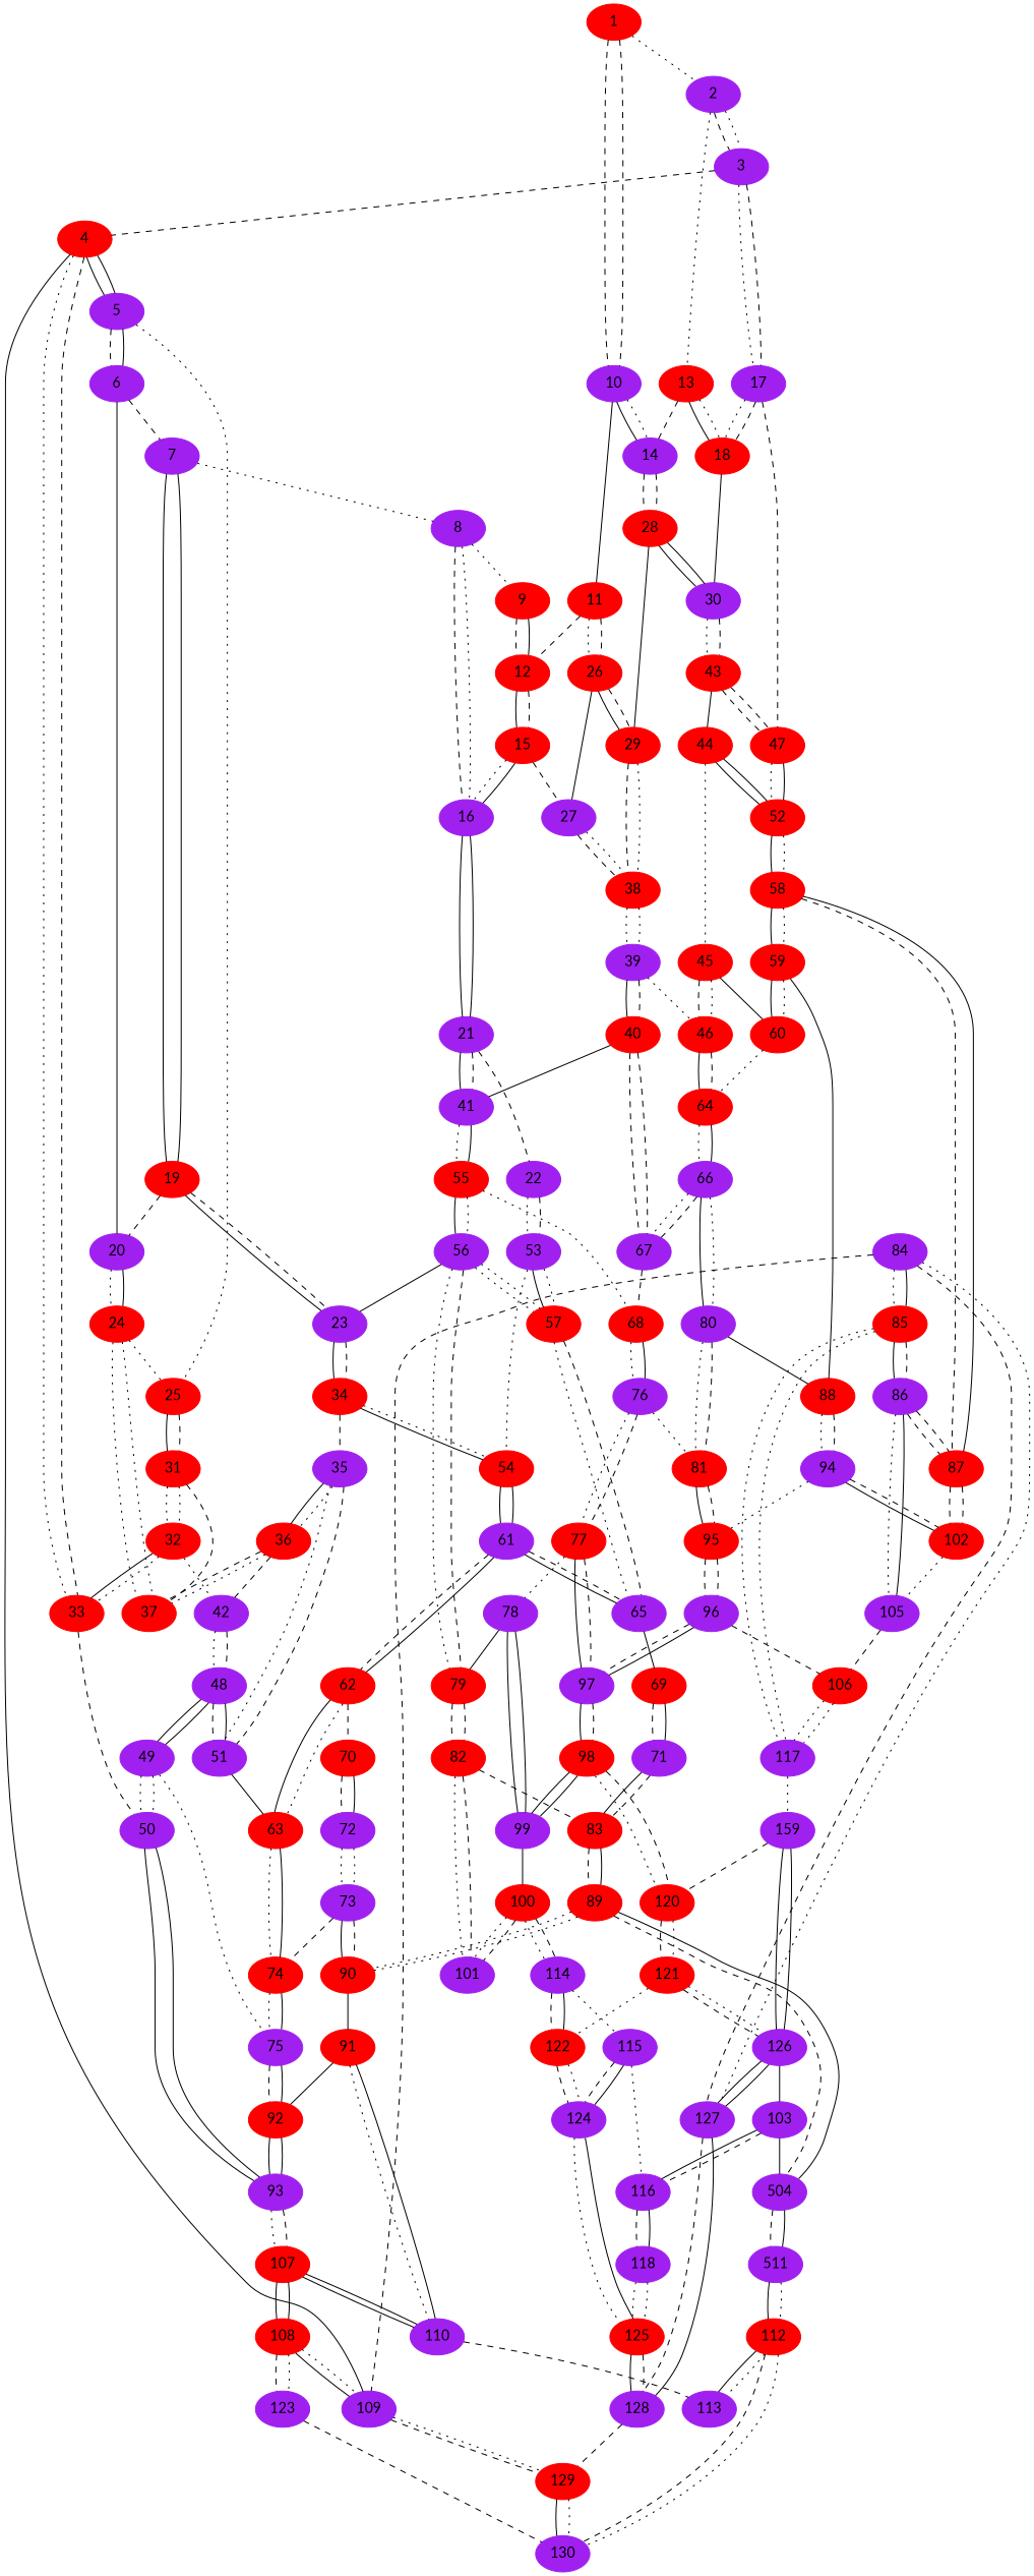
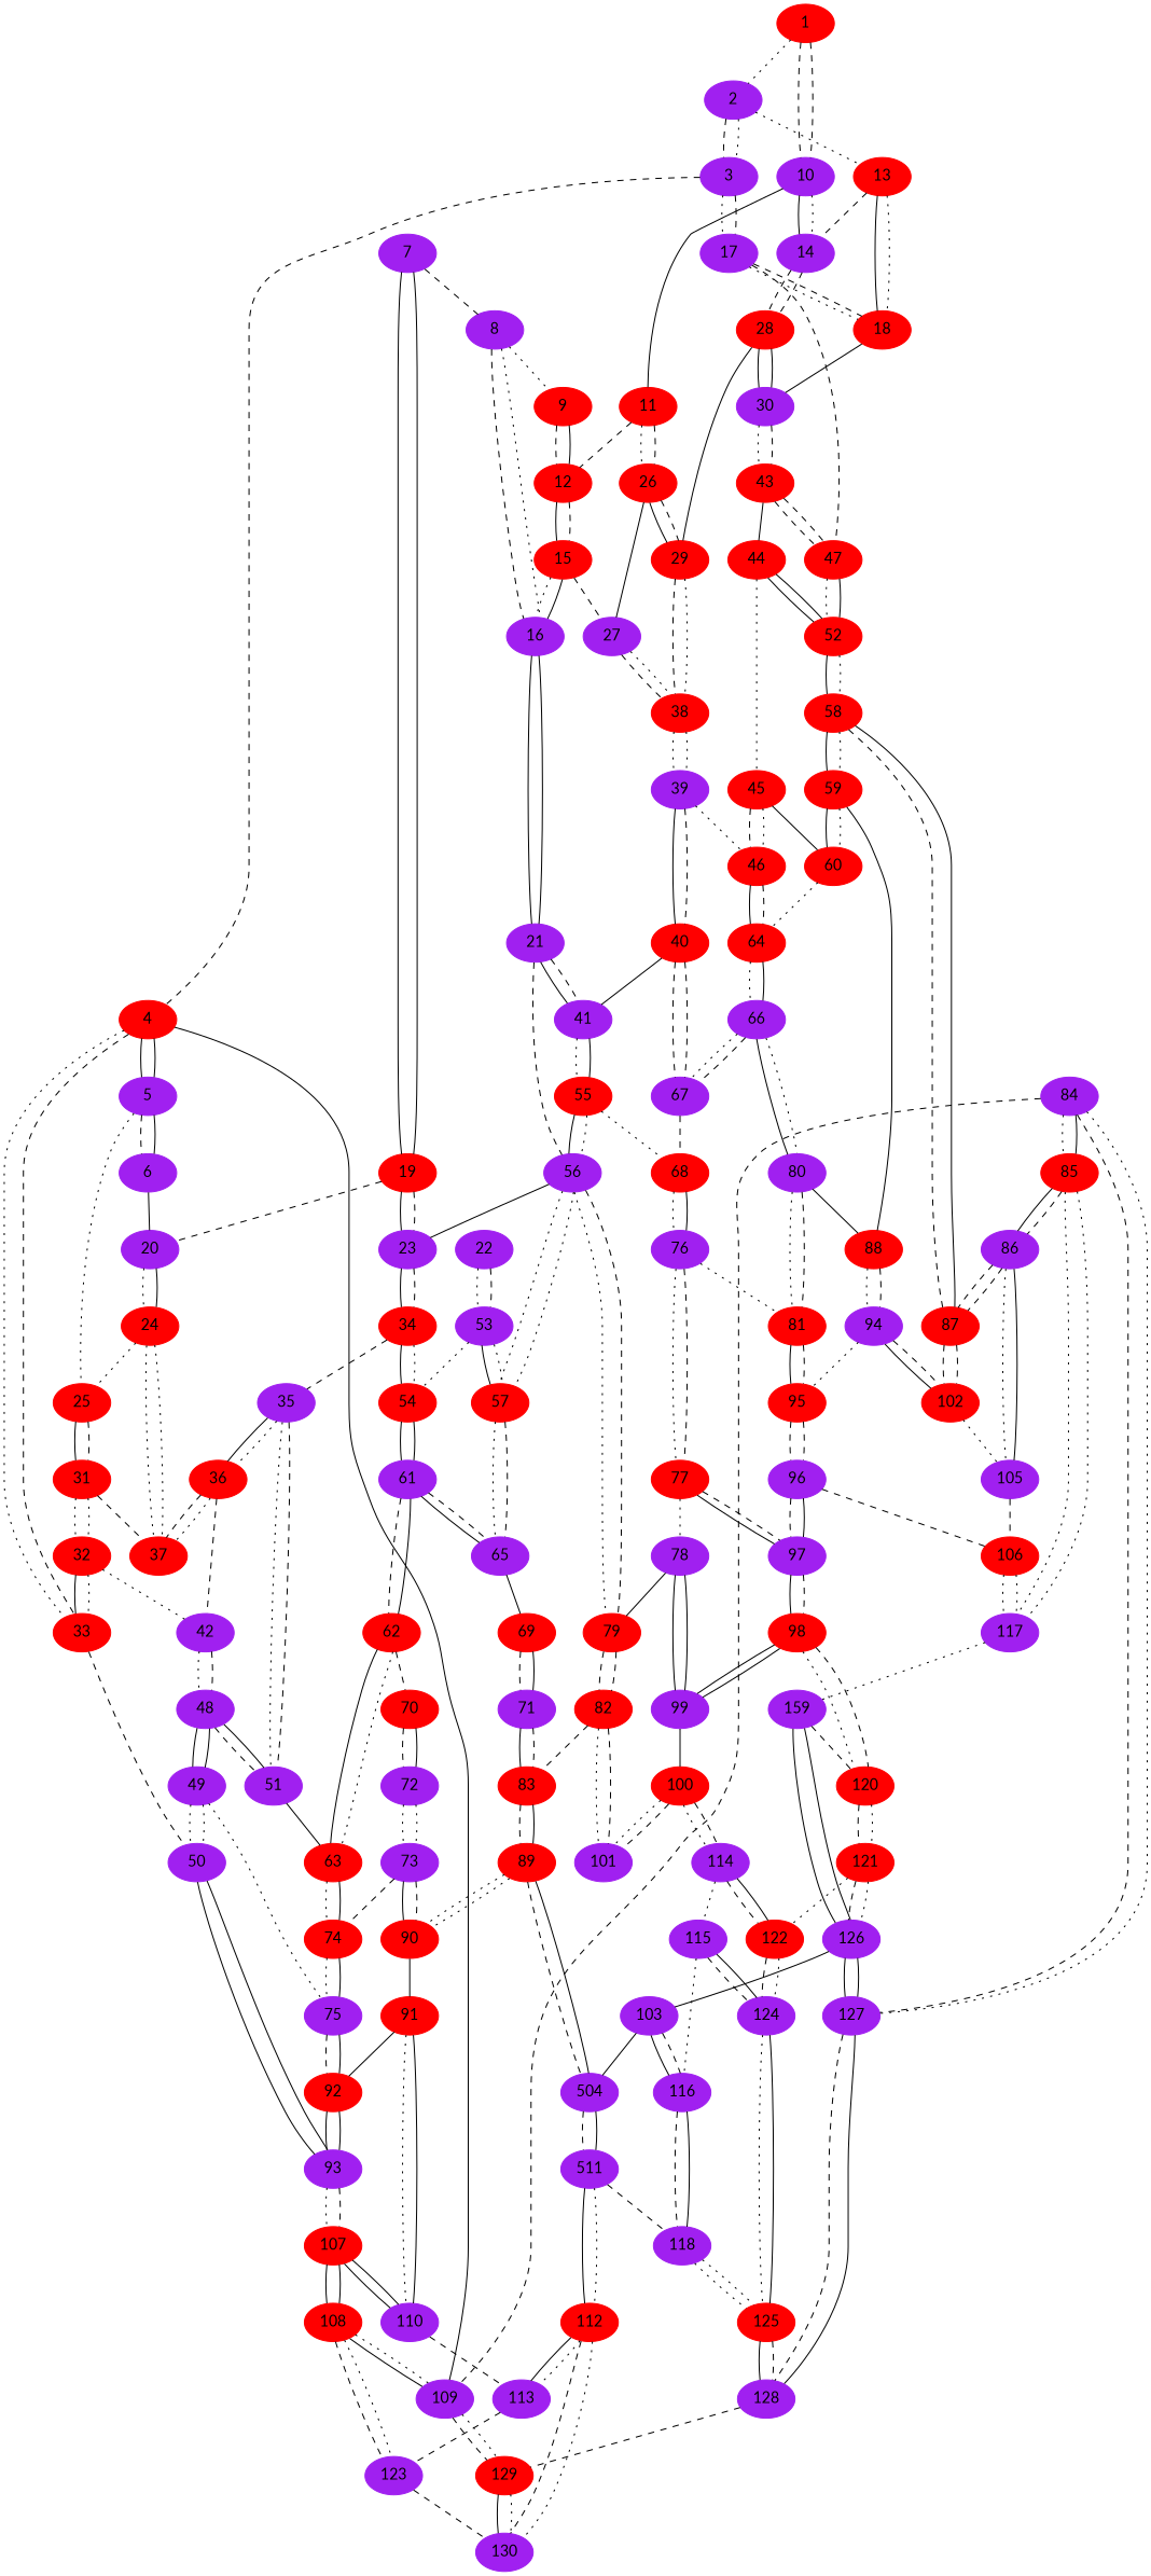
  graph {
    fontname=Lato
    node [color=red fontname=Lato style=filled]
    edge [fontname=Lato style=solid]
    2 [color=purple]
    1
    10 [color=purple]
    3 [color=purple]
    13
    11
    14 [color=purple]
    4
    17 [color=purple]
    18
    5 [color=purple]
    33
    109 [color=purple]
    47
    84 [color=purple]
    85
    127 [color=purple]
    6 [color=purple]
    25
    50 [color=purple]
    129
    7 [color=purple]
    20 [color=purple]
    31
    8 [color=purple]
    19
    24
    9
    16 [color=purple]
    23 [color=purple]
    12
    21 [color=purple]
    15
    26
    28
    27 [color=purple]
    29
    30 [color=purple]
    38
    22 [color=purple]
    41 [color=purple]
    52
    43
    34
    37
    53 [color=purple]
    55
    54
    57
    35 [color=purple]
    32
    39 [color=purple]
    44
    42 [color=purple]
    48 [color=purple]
    93 [color=purple]
    36
    51 [color=purple]
    61 [color=purple]
    63
    40
    46
    67 [color=purple]
    64
    68
    56 [color=purple]
    49 [color=purple]
    45
    60
    58
    66 [color=purple]
    75 [color=purple]
    92
    107
    74
    59
    87
    65 [color=purple]
    62
    79
    76 [color=purple]
    82
    69
    88
    102
    94 [color=purple]
    70
    72 [color=purple]
    80 [color=purple]
    71 [color=purple]
    81
    77
    83
    73 [color=purple]
    89
    90
    91
    78 [color=purple]
    97 [color=purple]
    95
    99 [color=purple]
    98
    100
    101 [color=purple]
    96 [color=purple]
    n106 [color=purple label=504]
    86 [color=purple]
    117 [color=purple]
    128 [color=purple]
    105 [color=purple]
    n111 [color=purple label=159]
    106
    n113 [color=purple label=511]
    110 [color=purple]
    113 [color=purple]
    108
    120
    121
    114 [color=purple]
    115 [color=purple]
    122
    103 [color=purple]
    116 [color=purple]
    118 [color=purple]
    112
    123 [color=purple]
    130 [color=purple]
    125
    124 [color=purple]
    126 [color=purple]
    2 -- 3 [style=dashed]
    2 -- 3 [style=dotted]
    2 -- 13 [style=dotted]
    1 -- 2 [style=dotted]
    1 -- 10 [style=dashed]
    1 -- 10 [style=dashed]
    10 -- 11
    10 -- 14
    10 -- 14 [style=dotted]
    3 -- 4 [style=dashed]
    3 -- 17 [style=dotted]
    3 -- 17 [style=dashed]
    13 -- 14 [style=dashed]
    13 -- 18
    13 -- 18 [style=dotted]
    11 -- 12 [style=dashed]
    11 -- 26 [style=dotted]
    11 -- 26 [style=dashed]
    14 -- 28 [style=dashed]
    14 -- 28 [style=dashed]
    4 -- 5
    4 -- 5
    4 -- 33 [style=dotted]
    4 -- 33 [style=dashed]
    4 -- 109
    17 -- 18 [style=dotted]
    17 -- 18 [style=dashed]
    17 -- 47 [style=dashed]
    18 -- 30
    5 -- 6 [style=dashed]
    5 -- 6
    5 -- 25 [style=dotted]
    33 -- 50 [style=dashed]
    109 -- 129 [style=dashed]
    109 -- 129 [style=dotted]
    47 -- 52 [style=dotted]
    47 -- 52
    84 -- 109 [style=dashed]
    84 -- 85 [style=dotted]
    84 -- 85
    84 -- 127 [style=dashed]
    84 -- 127 [style=dotted]
    85 -- 86
    85 -- 86 [style=dashed]
    85 -- 117 [style=dotted]
    85 -- 117 [style=dotted]
    127 -- 128 [style=dashed]
    127 -- 128
-   6 -- 7 [style=dashed]
    6 -- 20
    25 -- 31
    25 -- 31 [style=dashed]
    50 -- 93
    50 -- 93
    129 -- 130
    129 -- 130 [style=dotted]
-   7 -- 8 [style=dotted]
+   7 -- 8 [style=dashed]
    7 -- 19
    7 -- 19
    20 -- 24 [style=dotted]
    20 -- 24
    31 -- 37 [style=dashed]
    31 -- 32 [style=dotted]
    31 -- 32 [style=dotted]
    8 -- 9 [style=dotted]
    8 -- 16 [style=dashed]
    8 -- 16 [style=dotted]
    19 -- 20 [style=dashed]
    19 -- 23
    19 -- 23 [style=dashed]
    24 -- 25 [style=dotted]
    24 -- 37 [style=dotted]
    24 -- 37 [style=dotted]
    9 -- 12 [style=dashed]
    9 -- 12
    16 -- 21
    16 -- 21
    23 -- 34
    23 -- 34 [style=dashed]
    12 -- 15
    12 -- 15 [style=dashed]
-   21 -- 22 [style=dashed]
+   21 -- 56 [style=dashed]
    21 -- 41
    21 -- 41 [style=dashed]
    15 -- 16 [style=dotted]
    15 -- 16
    15 -- 27 [style=dashed]
    26 -- 27
    26 -- 29
    26 -- 29 [style=dashed]
    28 -- 29
    28 -- 30
    28 -- 30
    27 -- 38 [style=dashed]
    27 -- 38 [style=dotted]
    29 -- 38 [style=dashed]
    29 -- 38 [style=dotted]
    30 -- 43 [style=dotted]
    30 -- 43 [style=dashed]
    38 -- 39 [style=dotted]
    38 -- 39 [style=dotted]
    22 -- 53 [style=dotted]
    22 -- 53 [style=dashed]
    41 -- 55 [style=dotted]
    41 -- 55
    52 -- 58
    52 -- 58 [style=dotted]
    43 -- 47 [style=dashed]
    43 -- 47 [style=dashed]
    43 -- 44
    34 -- 54
    34 -- 54 [style=dotted]
    34 -- 35 [style=dashed]
    53 -- 54 [style=dotted]
    53 -- 57
    53 -- 57 [style=dotted]
    55 -- 68 [style=dotted]
    55 -- 56
    55 -- 56 [style=dotted]
    54 -- 61
    54 -- 61
    57 -- 65 [style=dotted]
    57 -- 65 [style=dashed]
    35 -- 36
    35 -- 36 [style=dotted]
    35 -- 51 [style=dotted]
    35 -- 51 [style=dashed]
    32 -- 33
    32 -- 33 [style=dotted]
    32 -- 42 [style=dotted]
    39 -- 40
    39 -- 40 [style=dashed]
    39 -- 46 [style=dotted]
    44 -- 52
    44 -- 52
    44 -- 45 [style=dotted]
    42 -- 48 [style=dotted]
    42 -- 48 [style=dashed]
    48 -- 51 [style=dashed]
    48 -- 51
    48 -- 49
    48 -- 49
    93 -- 107 [style=dotted]
    93 -- 107 [style=dashed]
    36 -- 37 [style=dashed]
    36 -- 37 [style=dotted]
    36 -- 42 [style=dashed]
    51 -- 63
    61 -- 65
    61 -- 65 [style=dashed]
    61 -- 62 [style=dashed]
    61 -- 62
    63 -- 74 [style=dotted]
    63 -- 74
    40 -- 41
    40 -- 67 [style=dashed]
    40 -- 67 [style=dashed]
    46 -- 64
    46 -- 64 [style=dashed]
    67 -- 68 [style=dashed]
    64 -- 66 [style=dotted]
    64 -- 66
    68 -- 76 [style=dotted]
    68 -- 76
    56 -- 23
    56 -- 57 [style=dotted]
    56 -- 57 [style=dotted]
    56 -- 79 [style=dotted]
    56 -- 79 [style=dashed]
    49 -- 50 [style=dotted]
    49 -- 50 [style=dotted]
    49 -- 75 [style=dotted]
    45 -- 46 [style=dashed]
    45 -- 46 [style=dotted]
    45 -- 60
    60 -- 64 [style=dotted]
    58 -- 59
    58 -- 59 [style=dotted]
    58 -- 87 [style=dashed]
    58 -- 87
    66 -- 67 [style=dotted]
    66 -- 67 [style=dashed]
    66 -- 80
    66 -- 80 [style=dotted]
    75 -- 92 [style=dashed]
    75 -- 92
    92 -- 93
    92 -- 93
    107 -- 110
    107 -- 110
    107 -- 108
    107 -- 108
    74 -- 75 [style=dotted]
    74 -- 75
    59 -- 60
    59 -- 60 [style=dotted]
    59 -- 88
    87 -- 102 [style=dashed]
    87 -- 102 [style=dashed]
    65 -- 69
    62 -- 63
    62 -- 63 [style=dotted]
    62 -- 70 [style=dashed]
    79 -- 82 [style=dashed]
    79 -- 82 [style=dashed]
    76 -- 81 [style=dotted]
    76 -- 77 [style=dotted]
    76 -- 77 [style=dashed]
    82 -- 83 [style=dashed]
    82 -- 101 [style=dotted]
    82 -- 101 [style=dashed]
    69 -- 71 [style=dashed]
    69 -- 71
    88 -- 94 [style=dotted]
    88 -- 94 [style=dashed]
    102 -- 105 [style=dotted]
    94 -- 102
    94 -- 102 [style=dashed]
    94 -- 95 [style=dotted]
    70 -- 72 [style=dashed]
    70 -- 72
    72 -- 73 [style=dotted]
    72 -- 73 [style=dotted]
    80 -- 88
    80 -- 81 [style=dotted]
    80 -- 81 [style=dashed]
    71 -- 83
    71 -- 83 [style=dashed]
    81 -- 95
    81 -- 95 [style=dashed]
    77 -- 78 [style=dotted]
    77 -- 97
    77 -- 97 [style=dashed]
    83 -- 89 [style=dashed]
    83 -- 89
    73 -- 74 [style=dashed]
    73 -- 90
    73 -- 90 [style=dashed]
    89 -- 90 [style=dotted]
    89 -- 90 [style=dotted]
    89 -- n106 [style=dashed]
    89 -- n106
    90 -- 91
    91 -- 92
    91 -- 110 [style=dotted]
    91 -- 110
    78 -- 79
    78 -- 99
    78 -- 99
    97 -- 98
    97 -- 98 [style=dashed]
    95 -- 96 [style=dashed]
    95 -- 96 [style=dashed]
    99 -- 100
    98 -- 99
    98 -- 99
    98 -- 120 [style=dotted]
    98 -- 120 [style=dashed]
    100 -- 101 [style=dotted]
    100 -- 101 [style=dashed]
    100 -- 114 [style=dotted]
    100 -- 114 [style=dashed]
    96 -- 97 [style=dashed]
    96 -- 97
    96 -- 106 [style=dashed]
    n106 -- n113 [style=dashed]
    n106 -- n113
    86 -- 87 [style=dashed]
    86 -- 87 [style=dashed]
    86 -- 105 [style=dotted]
    86 -- 105
    117 -- n111 [style=dotted]
    128 -- 129 [style=dashed]
    105 -- 106 [style=dashed]
    n111 -- 120 [style=dashed]
    n111 -- 126
    n111 -- 126
    106 -- 117 [style=dotted]
    106 -- 117 [style=dotted]
+   n113 -- 118 [style=dashed]
    n113 -- 112
    n113 -- 112 [style=dotted]
    110 -- 113 [style=dashed]
+   113 -- 123 [style=dashed]
    108 -- 109
    108 -- 109 [style=dotted]
    108 -- 123 [style=dashed]
    108 -- 123 [style=dotted]
    120 -- 121 [style=dashed]
    120 -- 121 [style=dotted]
    121 -- 122 [style=dotted]
    121 -- 126 [style=dashed]
    121 -- 126 [style=dotted]
    114 -- 115 [style=dotted]
    114 -- 122 [style=dashed]
    114 -- 122
    115 -- 116 [style=dotted]
    115 -- 124 [style=dashed]
    115 -- 124
    122 -- 124 [style=dashed]
    122 -- 124 [style=dotted]
    103 -- n106
    103 -- 116
    103 -- 116 [style=dashed]
    116 -- 118 [style=dashed]
    116 -- 118
    118 -- 125 [style=dotted]
    118 -- 125 [style=dotted]
    112 -- 113
    112 -- 113 [style=dotted]
    112 -- 130 [style=dashed]
    112 -- 130 [style=dotted]
    123 -- 130 [style=dashed]
    125 -- 128
    125 -- 128 [style=dashed]
    124 -- 125 [style=dotted]
    124 -- 125
    126 -- 127
    126 -- 127
    126 -- 103
  }
